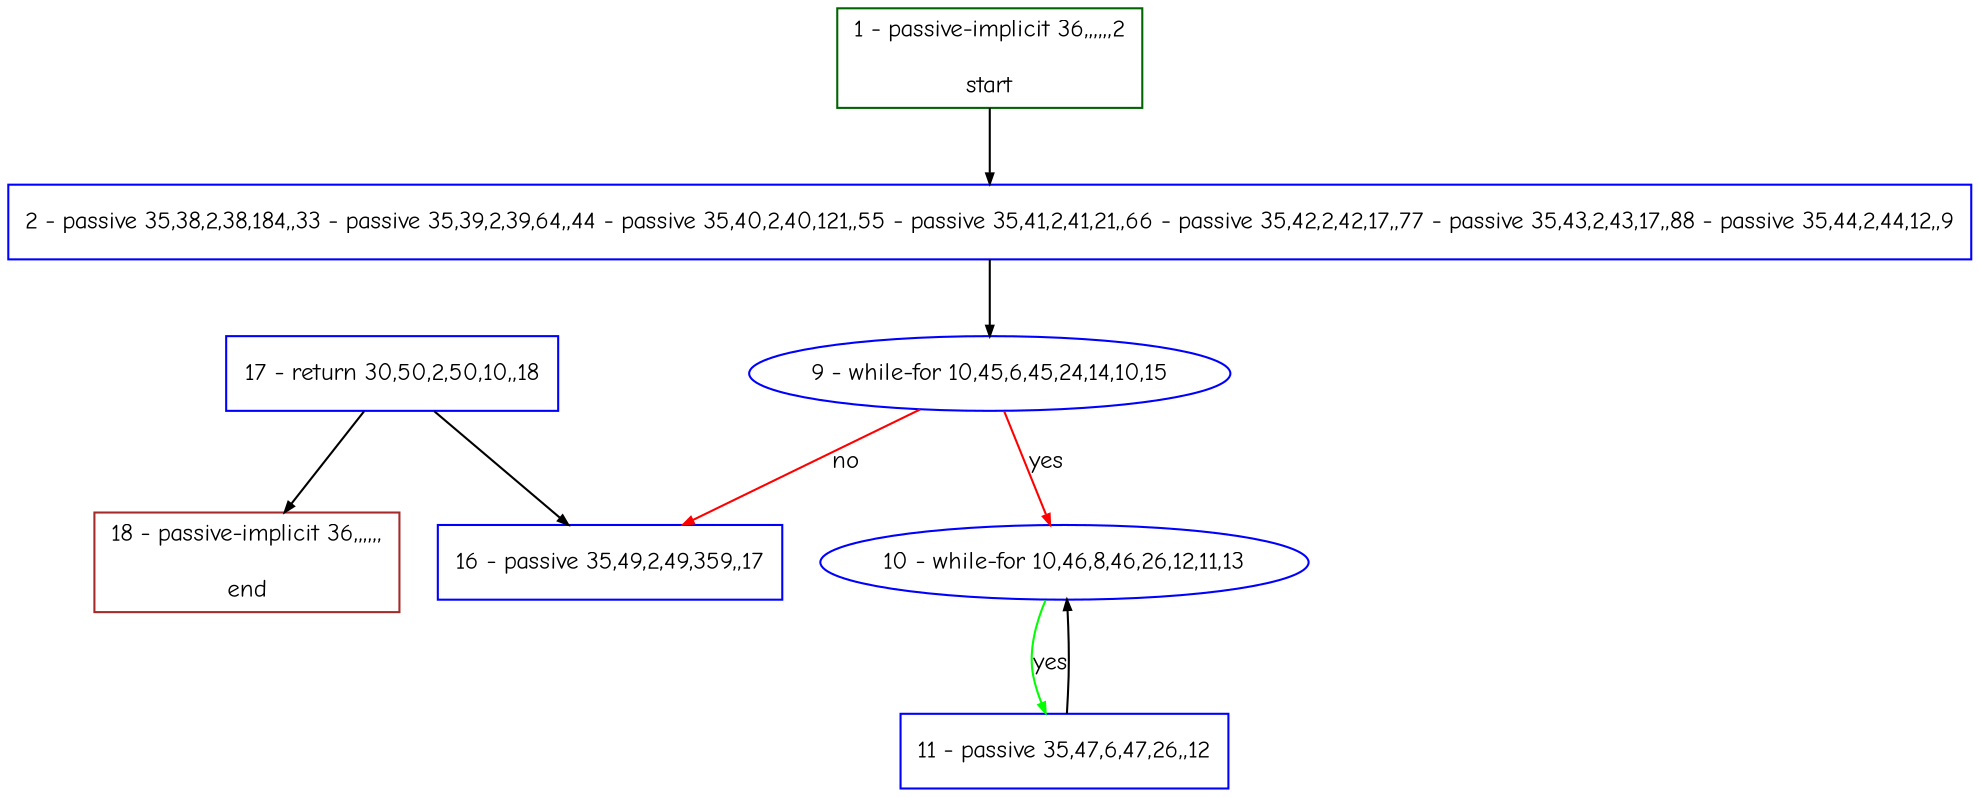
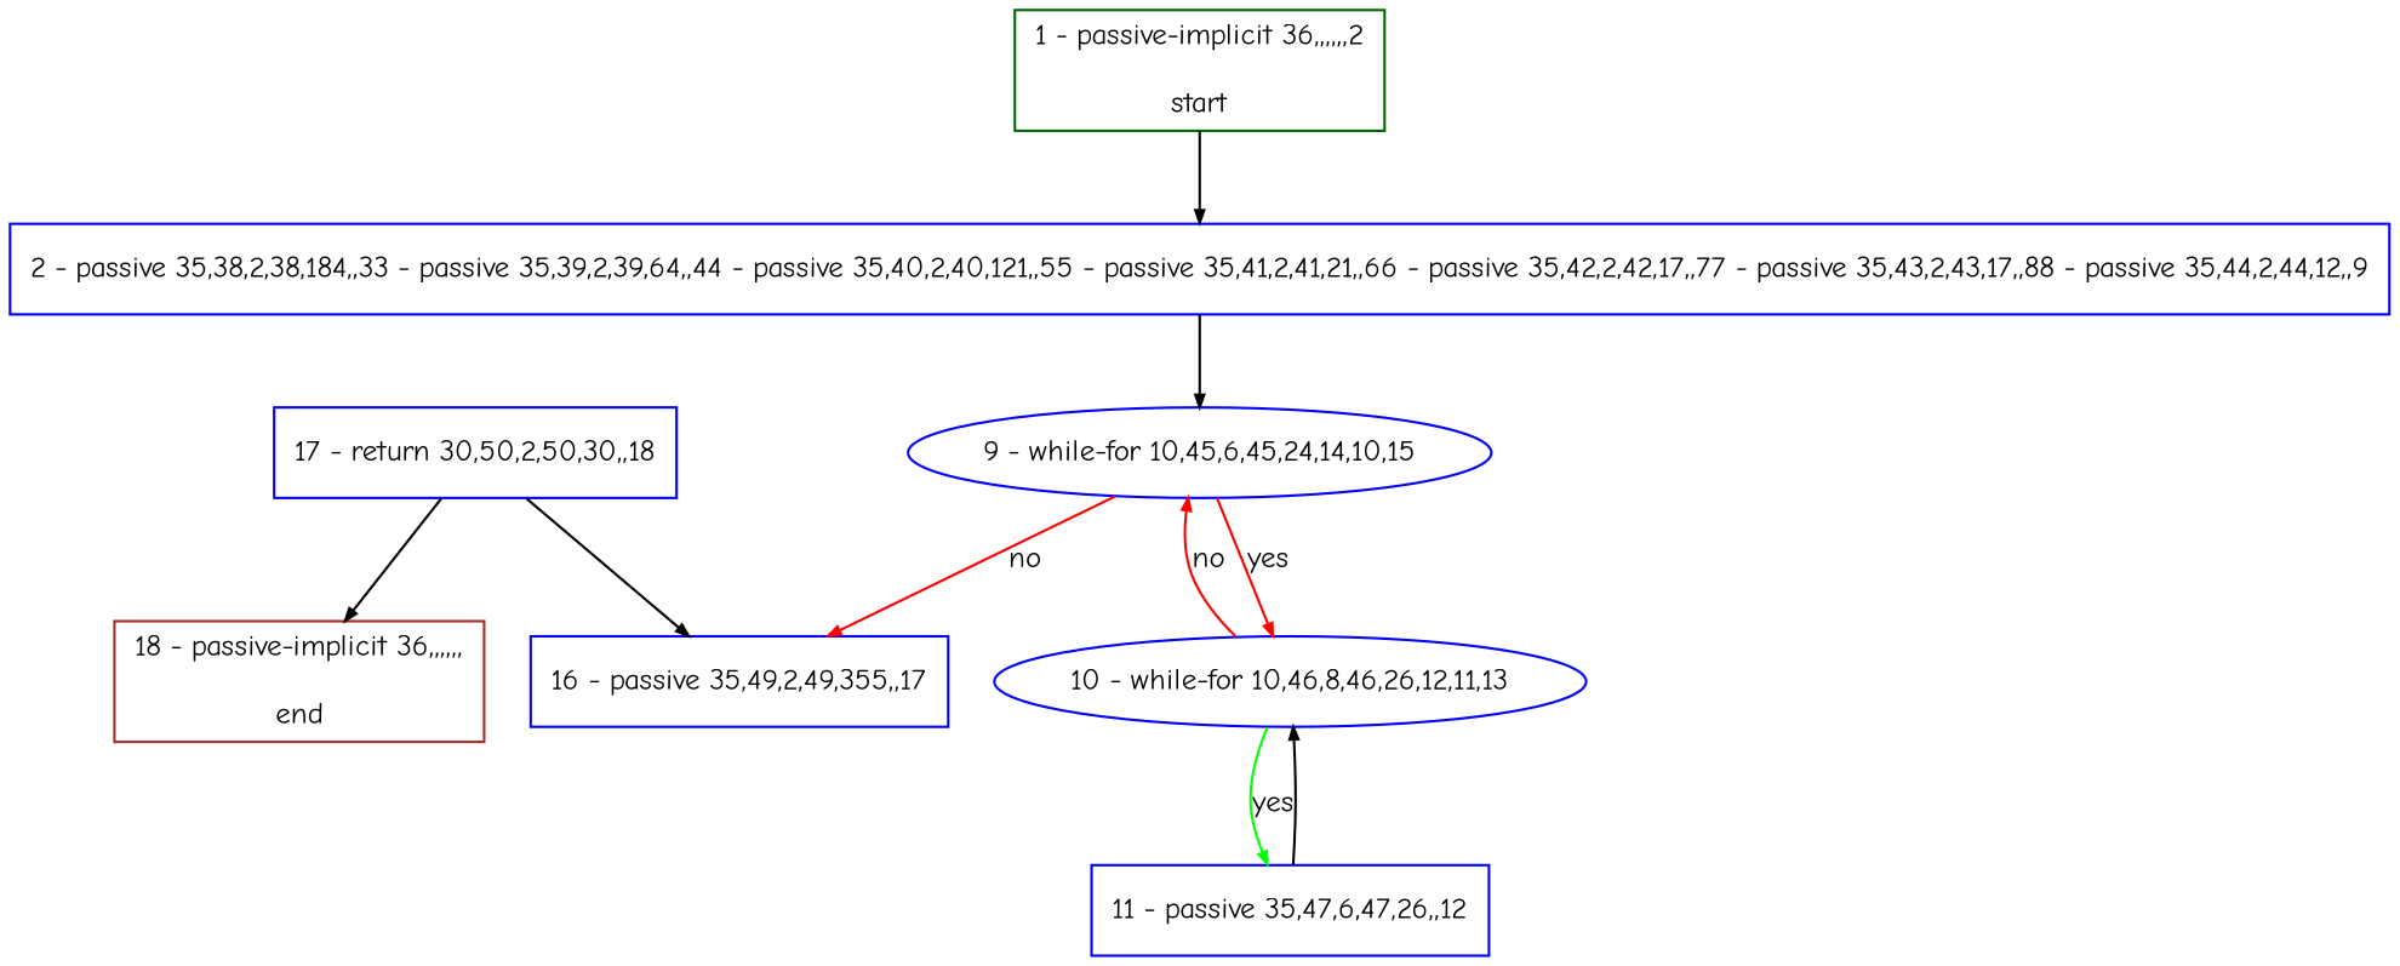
  digraph {
    bgcolor=white
    compound=true
    fillcolor="#FFFFCC"
    fontname="Comic Neue"
    fontsize=12
    pack=true
    packmode=clust
    style="rounded,filled"
    node [color="#0000ff" compound=true fillcolor="#ffffff" fixedsize=false fontname="Comic Neue" fontsize=12 node_initialized=no shape=box style=filled]
    edge [arrowhead=normal arrowsize=0.5 arrowtail=none color="#000000" compound=true dir=forward fontcolor=black fontname="Comic Neue" fontsize=12]
    n1 [label="2 - passive 35,38,2,38,184,,33 - passive 35,39,2,39,64,,44 - passive 35,40,2,40,121,,55 - passive 35,41,2,41,21,,66 - passive 35,42,2,42,17,,77 - passive 35,43,2,43,17,,88 - passive 35,44,2,44,12,,9"]
    n2 [label="9 - while-for 10,45,6,45,24,14,10,15" shape=oval]
    n3 [label="10 - while-for 10,46,8,46,26,12,11,13" shape=oval]
-   n4 [label="16 - passive 35,49,2,49,359,,17"]
+   n4 [label="16 - passive 35,49,2,49,355,,17"]
    n5 [color="#006400" label="1 - passive-implicit 36,,,,,,2\n\nstart"]
    n6 [label="11 - passive 35,47,6,47,26,,12"]
-   n7 [label="17 - return 30,50,2,50,10,,18"]
+   n7 [label="17 - return 30,50,2,50,30,,18"]
    n8 [color="#a52a2a" label="18 - passive-implicit 36,,,,,,\n\nend"]
    n1 -> n2
    n2 -> n3 [color="#ff0000" label=yes]
    n2 -> n4 [color="#ff0000" label=no]
+   n3 -> n2 [color="#ff0000" label=no]
    n3 -> n6 [color="#00ff00" label=yes]
    n5 -> n1
    n6 -> n3
    n7 -> n4
    n7 -> n8
  }
